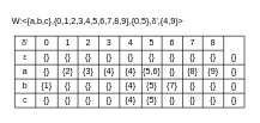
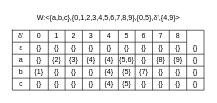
  <mxCell id="0" />
  <mxCell id="1" parent="0" />
- <mxCell id="2" value="&lt;font style=&quot;font-size: 12px&quot;&gt;W:&amp;lt;{a,b,c},{0,1,2,3,4,5,6,7,8,9},{0,5},&lt;span style=&quot;color: rgb(32 , 33 , 34) ; background-color: rgb(255 , 255 , 255)&quot;&gt;δ'&lt;/span&gt;,{4,9}&amp;gt;&lt;/font&gt;" style="text;html=1;align=center;verticalAlign=middle;resizable=0;points=[];autosize=1;" parent="1" vertex="1"><mxGeometry x="10" y="20" width="250" height="20" as="geometry" /></mxCell>
+ <mxCell id="2" value="&lt;font style=&quot;font-size: 12px&quot;&gt;W:&amp;lt;{a,b,c},{0,1,2,3,4,5,6,7,8,9},{0,5},&lt;span style=&quot;color: rgb(32 , 33 , 34) ; background-color: rgb(255 , 255 , 255)&quot;&gt;δ'&lt;/span&gt;,{4,9}&amp;gt;&lt;/font&gt;" style="text;html=1;align=center;verticalAlign=middle;resizable=0;points=[];autosize=1;" parent="1" vertex="1"><mxGeometry x="55" y="20" width="250" height="20" as="geometry" /></mxCell>
  <mxCell id="3" value="" style="shape=table;html=1;whiteSpace=wrap;startSize=0;container=1;collapsible=0;childLayout=tableLayout;" parent="1" vertex="1"><mxGeometry x="20" y="50" width="320" height="100" as="geometry" /></mxCell>
  <mxCell id="4" value="" style="shape=partialRectangle;html=1;whiteSpace=wrap;collapsible=0;dropTarget=0;pointerEvents=0;fillColor=none;top=0;left=0;bottom=0;right=0;points=[[0,0.5],[1,0.5]];portConstraint=eastwest;" parent="3" vertex="1"><mxGeometry width="320" height="20" as="geometry" /></mxCell>
  <mxCell id="5" value="&lt;span style=&quot;color: rgb(32 , 33 , 34) ; background-color: rgb(255 , 255 , 255)&quot;&gt;δ'&lt;/span&gt;" style="shape=partialRectangle;html=1;whiteSpace=wrap;connectable=0;fillColor=none;top=0;left=0;bottom=0;right=0;overflow=hidden;" parent="4" vertex="1"><mxGeometry width="29" height="20" as="geometry" /></mxCell>
  <mxCell id="6" value="0" style="shape=partialRectangle;html=1;whiteSpace=wrap;connectable=0;fillColor=none;top=0;left=0;bottom=0;right=0;overflow=hidden;" parent="4" vertex="1"><mxGeometry x="29" width="31" height="20" as="geometry" /></mxCell>
  <mxCell id="7" value="1" style="shape=partialRectangle;html=1;whiteSpace=wrap;connectable=0;fillColor=none;top=0;left=0;bottom=0;right=0;overflow=hidden;" parent="4" vertex="1"><mxGeometry x="60" width="28" height="20" as="geometry" /></mxCell>
  <mxCell id="8" value="2" style="shape=partialRectangle;html=1;whiteSpace=wrap;connectable=0;fillColor=none;top=0;left=0;bottom=0;right=0;overflow=hidden;" parent="4" vertex="1"><mxGeometry x="88" width="29" height="20" as="geometry" /></mxCell>
  <mxCell id="9" value="3" style="shape=partialRectangle;html=1;whiteSpace=wrap;connectable=0;fillColor=none;top=0;left=0;bottom=0;right=0;overflow=hidden;" parent="4" vertex="1"><mxGeometry x="117" width="29" height="20" as="geometry" /></mxCell>
  <mxCell id="10" value="4" style="shape=partialRectangle;html=1;whiteSpace=wrap;connectable=0;fillColor=none;top=0;left=0;bottom=0;right=0;overflow=hidden;" parent="4" vertex="1"><mxGeometry x="146" width="31" height="20" as="geometry" /></mxCell>
  <mxCell id="11" value="5" style="shape=partialRectangle;html=1;whiteSpace=wrap;connectable=0;fillColor=none;top=0;left=0;bottom=0;right=0;overflow=hidden;" parent="4" vertex="1"><mxGeometry x="177" width="28" height="20" as="geometry" /></mxCell>
  <mxCell id="12" value="6" style="shape=partialRectangle;html=1;whiteSpace=wrap;connectable=0;fillColor=none;top=0;left=0;bottom=0;right=0;overflow=hidden;" parent="4" vertex="1"><mxGeometry x="205" width="29" height="20" as="geometry" /></mxCell>
  <mxCell id="13" value="7" style="shape=partialRectangle;html=1;whiteSpace=wrap;connectable=0;fillColor=none;top=0;left=0;bottom=0;right=0;overflow=hidden;" parent="4" vertex="1"><mxGeometry x="234" width="28" height="20" as="geometry" /></mxCell>
  <mxCell id="14" value="8" style="shape=partialRectangle;html=1;whiteSpace=wrap;connectable=0;fillColor=none;top=0;left=0;bottom=0;right=0;overflow=hidden;" parent="4" vertex="1"><mxGeometry x="262" width="29" height="20" as="geometry" /></mxCell>
  <mxCell id="15" value="" style="shape=partialRectangle;html=1;whiteSpace=wrap;collapsible=0;dropTarget=0;pointerEvents=0;fillColor=none;top=0;left=0;bottom=0;right=0;points=[[0,0.5],[1,0.5]];portConstraint=eastwest;" parent="3" vertex="1"><mxGeometry y="20" width="320" height="20" as="geometry" /></mxCell>
  <mxCell id="16" value="&lt;span style=&quot;color: rgb(32 , 33 , 34) ; text-align: left&quot;&gt;ε&lt;/span&gt;" style="shape=partialRectangle;html=1;whiteSpace=wrap;connectable=0;fillColor=none;top=0;left=0;bottom=0;right=0;overflow=hidden;" parent="15" vertex="1"><mxGeometry width="29" height="20" as="geometry" /></mxCell>
  <mxCell id="17" value="{}" style="shape=partialRectangle;html=1;whiteSpace=wrap;connectable=0;fillColor=none;top=0;left=0;bottom=0;right=0;overflow=hidden;" parent="15" vertex="1"><mxGeometry x="29" width="31" height="20" as="geometry" /></mxCell>
  <mxCell id="18" value="{}" style="shape=partialRectangle;html=1;whiteSpace=wrap;connectable=0;fillColor=none;top=0;left=0;bottom=0;right=0;overflow=hidden;" parent="15" vertex="1"><mxGeometry x="60" width="28" height="20" as="geometry" /></mxCell>
  <mxCell id="19" value="{}" style="shape=partialRectangle;html=1;whiteSpace=wrap;connectable=0;fillColor=none;top=0;left=0;bottom=0;right=0;overflow=hidden;" parent="15" vertex="1"><mxGeometry x="88" width="29" height="20" as="geometry" /></mxCell>
  <mxCell id="20" value="{}" style="shape=partialRectangle;html=1;whiteSpace=wrap;connectable=0;fillColor=none;top=0;left=0;bottom=0;right=0;overflow=hidden;" parent="15" vertex="1"><mxGeometry x="117" width="29" height="20" as="geometry" /></mxCell>
  <mxCell id="21" value="{}" style="shape=partialRectangle;html=1;whiteSpace=wrap;connectable=0;fillColor=none;top=0;left=0;bottom=0;right=0;overflow=hidden;" parent="15" vertex="1"><mxGeometry x="146" width="31" height="20" as="geometry" /></mxCell>
  <mxCell id="22" value="{}" style="shape=partialRectangle;html=1;whiteSpace=wrap;connectable=0;fillColor=none;top=0;left=0;bottom=0;right=0;overflow=hidden;" parent="15" vertex="1"><mxGeometry x="177" width="28" height="20" as="geometry" /></mxCell>
  <mxCell id="23" value="{}" style="shape=partialRectangle;html=1;whiteSpace=wrap;connectable=0;fillColor=none;top=0;left=0;bottom=0;right=0;overflow=hidden;" parent="15" vertex="1"><mxGeometry x="205" width="29" height="20" as="geometry" /></mxCell>
  <mxCell id="24" value="{}" style="shape=partialRectangle;html=1;whiteSpace=wrap;connectable=0;fillColor=none;top=0;left=0;bottom=0;right=0;overflow=hidden;" parent="15" vertex="1"><mxGeometry x="234" width="28" height="20" as="geometry" /></mxCell>
  <mxCell id="25" value="{}" style="shape=partialRectangle;html=1;whiteSpace=wrap;connectable=0;fillColor=none;top=0;left=0;bottom=0;right=0;overflow=hidden;" parent="15" vertex="1"><mxGeometry x="262" width="29" height="20" as="geometry" /></mxCell>
  <mxCell id="26" value="{}" style="shape=partialRectangle;html=1;whiteSpace=wrap;connectable=0;fillColor=none;top=0;left=0;bottom=0;right=0;overflow=hidden;" parent="15" vertex="1"><mxGeometry x="291" width="29" height="20" as="geometry" /></mxCell>
  <mxCell id="27" value="" style="shape=partialRectangle;html=1;whiteSpace=wrap;collapsible=0;dropTarget=0;pointerEvents=0;fillColor=none;top=0;left=0;bottom=0;right=0;points=[[0,0.5],[1,0.5]];portConstraint=eastwest;" parent="3" vertex="1"><mxGeometry y="40" width="320" height="20" as="geometry" /></mxCell>
  <mxCell id="28" value="a" style="shape=partialRectangle;html=1;whiteSpace=wrap;connectable=0;fillColor=none;top=0;left=0;bottom=0;right=0;overflow=hidden;" parent="27" vertex="1"><mxGeometry width="29" height="20" as="geometry" /></mxCell>
  <mxCell id="29" value="{}" style="shape=partialRectangle;html=1;whiteSpace=wrap;connectable=0;fillColor=none;top=0;left=0;bottom=0;right=0;overflow=hidden;" parent="27" vertex="1"><mxGeometry x="29" width="31" height="20" as="geometry" /></mxCell>
  <mxCell id="30" value="{2}" style="shape=partialRectangle;html=1;whiteSpace=wrap;connectable=0;fillColor=none;top=0;left=0;bottom=0;right=0;overflow=hidden;" parent="27" vertex="1"><mxGeometry x="60" width="28" height="20" as="geometry" /></mxCell>
  <mxCell id="31" value="{3}" style="shape=partialRectangle;html=1;whiteSpace=wrap;connectable=0;fillColor=none;top=0;left=0;bottom=0;right=0;overflow=hidden;" parent="27" vertex="1"><mxGeometry x="88" width="29" height="20" as="geometry" /></mxCell>
  <mxCell id="32" value="{4}" style="shape=partialRectangle;html=1;whiteSpace=wrap;connectable=0;fillColor=none;top=0;left=0;bottom=0;right=0;overflow=hidden;" parent="27" vertex="1"><mxGeometry x="117" width="29" height="20" as="geometry" /></mxCell>
  <mxCell id="33" value="{4}" style="shape=partialRectangle;html=1;whiteSpace=wrap;connectable=0;fillColor=none;top=0;left=0;bottom=0;right=0;overflow=hidden;" parent="27" vertex="1"><mxGeometry x="146" width="31" height="20" as="geometry" /></mxCell>
  <mxCell id="34" value="{5,6}" style="shape=partialRectangle;html=1;whiteSpace=wrap;connectable=0;fillColor=none;top=0;left=0;bottom=0;right=0;overflow=hidden;" parent="27" vertex="1"><mxGeometry x="177" width="28" height="20" as="geometry" /></mxCell>
  <mxCell id="35" value="{}" style="shape=partialRectangle;html=1;whiteSpace=wrap;connectable=0;fillColor=none;top=0;left=0;bottom=0;right=0;overflow=hidden;" parent="27" vertex="1"><mxGeometry x="205" width="29" height="20" as="geometry" /></mxCell>
  <mxCell id="36" value="{8}" style="shape=partialRectangle;html=1;whiteSpace=wrap;connectable=0;fillColor=none;top=0;left=0;bottom=0;right=0;overflow=hidden;" parent="27" vertex="1"><mxGeometry x="234" width="28" height="20" as="geometry" /></mxCell>
  <mxCell id="37" value="{9}" style="shape=partialRectangle;html=1;whiteSpace=wrap;connectable=0;fillColor=none;top=0;left=0;bottom=0;right=0;overflow=hidden;" parent="27" vertex="1"><mxGeometry x="262" width="29" height="20" as="geometry" /></mxCell>
  <mxCell id="38" value="{}" style="shape=partialRectangle;html=1;whiteSpace=wrap;connectable=0;fillColor=none;top=0;left=0;bottom=0;right=0;overflow=hidden;" parent="27" vertex="1"><mxGeometry x="291" width="29" height="20" as="geometry" /></mxCell>
  <mxCell id="39" style="shape=partialRectangle;html=1;whiteSpace=wrap;collapsible=0;dropTarget=0;pointerEvents=0;fillColor=none;top=0;left=0;bottom=0;right=0;points=[[0,0.5],[1,0.5]];portConstraint=eastwest;" parent="3" vertex="1"><mxGeometry y="60" width="320" height="20" as="geometry" /></mxCell>
  <mxCell id="40" value="b" style="shape=partialRectangle;html=1;whiteSpace=wrap;connectable=0;fillColor=none;top=0;left=0;bottom=0;right=0;overflow=hidden;" parent="39" vertex="1"><mxGeometry width="29" height="20" as="geometry" /></mxCell>
  <mxCell id="41" value="{1}" style="shape=partialRectangle;html=1;whiteSpace=wrap;connectable=0;fillColor=none;top=0;left=0;bottom=0;right=0;overflow=hidden;" parent="39" vertex="1"><mxGeometry x="29" width="31" height="20" as="geometry" /></mxCell>
  <mxCell id="42" value="{}" style="shape=partialRectangle;html=1;whiteSpace=wrap;connectable=0;fillColor=none;top=0;left=0;bottom=0;right=0;overflow=hidden;" parent="39" vertex="1"><mxGeometry x="60" width="28" height="20" as="geometry" /></mxCell>
  <mxCell id="43" value="{}" style="shape=partialRectangle;html=1;whiteSpace=wrap;connectable=0;fillColor=none;top=0;left=0;bottom=0;right=0;overflow=hidden;" parent="39" vertex="1"><mxGeometry x="88" width="29" height="20" as="geometry" /></mxCell>
  <mxCell id="44" value="{}" style="shape=partialRectangle;html=1;whiteSpace=wrap;connectable=0;fillColor=none;top=0;left=0;bottom=0;right=0;overflow=hidden;" parent="39" vertex="1"><mxGeometry x="117" width="29" height="20" as="geometry" /></mxCell>
  <mxCell id="45" value="{4}" style="shape=partialRectangle;html=1;whiteSpace=wrap;connectable=0;fillColor=none;top=0;left=0;bottom=0;right=0;overflow=hidden;" parent="39" vertex="1"><mxGeometry x="146" width="31" height="20" as="geometry" /></mxCell>
  <mxCell id="46" value="{5}" style="shape=partialRectangle;html=1;whiteSpace=wrap;connectable=0;fillColor=none;top=0;left=0;bottom=0;right=0;overflow=hidden;" parent="39" vertex="1"><mxGeometry x="177" width="28" height="20" as="geometry" /></mxCell>
  <mxCell id="47" value="{7}" style="shape=partialRectangle;html=1;whiteSpace=wrap;connectable=0;fillColor=none;top=0;left=0;bottom=0;right=0;overflow=hidden;" parent="39" vertex="1"><mxGeometry x="205" width="29" height="20" as="geometry" /></mxCell>
  <mxCell id="48" value="{}" style="shape=partialRectangle;html=1;whiteSpace=wrap;connectable=0;fillColor=none;top=0;left=0;bottom=0;right=0;overflow=hidden;" parent="39" vertex="1"><mxGeometry x="234" width="28" height="20" as="geometry" /></mxCell>
  <mxCell id="49" value="{}" style="shape=partialRectangle;html=1;whiteSpace=wrap;connectable=0;fillColor=none;top=0;left=0;bottom=0;right=0;overflow=hidden;" parent="39" vertex="1"><mxGeometry x="262" width="29" height="20" as="geometry" /></mxCell>
  <mxCell id="50" value="{}" style="shape=partialRectangle;html=1;whiteSpace=wrap;connectable=0;fillColor=none;top=0;left=0;bottom=0;right=0;overflow=hidden;" parent="39" vertex="1"><mxGeometry x="291" width="29" height="20" as="geometry" /></mxCell>
  <mxCell id="51" style="shape=partialRectangle;html=1;whiteSpace=wrap;collapsible=0;dropTarget=0;pointerEvents=0;fillColor=none;top=0;left=0;bottom=0;right=0;points=[[0,0.5],[1,0.5]];portConstraint=eastwest;" parent="3" vertex="1"><mxGeometry y="80" width="320" height="20" as="geometry" /></mxCell>
  <mxCell id="52" value="c" style="shape=partialRectangle;html=1;whiteSpace=wrap;connectable=0;fillColor=none;top=0;left=0;bottom=0;right=0;overflow=hidden;" parent="51" vertex="1"><mxGeometry width="29" height="20" as="geometry" /></mxCell>
  <mxCell id="53" value="{}" style="shape=partialRectangle;html=1;whiteSpace=wrap;connectable=0;fillColor=none;top=0;left=0;bottom=0;right=0;overflow=hidden;" parent="51" vertex="1"><mxGeometry x="29" width="31" height="20" as="geometry" /></mxCell>
  <mxCell id="54" value="{}" style="shape=partialRectangle;html=1;whiteSpace=wrap;connectable=0;fillColor=none;top=0;left=0;bottom=0;right=0;overflow=hidden;" parent="51" vertex="1"><mxGeometry x="60" width="28" height="20" as="geometry" /></mxCell>
  <mxCell id="55" value="{}" style="shape=partialRectangle;html=1;whiteSpace=wrap;connectable=0;fillColor=none;top=0;left=0;bottom=0;right=0;overflow=hidden;" parent="51" vertex="1"><mxGeometry x="88" width="29" height="20" as="geometry" /></mxCell>
  <mxCell id="56" value="{}" style="shape=partialRectangle;html=1;whiteSpace=wrap;connectable=0;fillColor=none;top=0;left=0;bottom=0;right=0;overflow=hidden;" parent="51" vertex="1"><mxGeometry x="117" width="29" height="20" as="geometry" /></mxCell>
  <mxCell id="57" value="{4}" style="shape=partialRectangle;html=1;whiteSpace=wrap;connectable=0;fillColor=none;top=0;left=0;bottom=0;right=0;overflow=hidden;" parent="51" vertex="1"><mxGeometry x="146" width="31" height="20" as="geometry" /></mxCell>
  <mxCell id="58" value="{5}" style="shape=partialRectangle;html=1;whiteSpace=wrap;connectable=0;fillColor=none;top=0;left=0;bottom=0;right=0;overflow=hidden;" parent="51" vertex="1"><mxGeometry x="177" width="28" height="20" as="geometry" /></mxCell>
  <mxCell id="59" value="{}" style="shape=partialRectangle;html=1;whiteSpace=wrap;connectable=0;fillColor=none;top=0;left=0;bottom=0;right=0;overflow=hidden;" parent="51" vertex="1"><mxGeometry x="205" width="29" height="20" as="geometry" /></mxCell>
  <mxCell id="60" value="{}" style="shape=partialRectangle;html=1;whiteSpace=wrap;connectable=0;fillColor=none;top=0;left=0;bottom=0;right=0;overflow=hidden;" parent="51" vertex="1"><mxGeometry x="234" width="28" height="20" as="geometry" /></mxCell>
  <mxCell id="61" value="{}" style="shape=partialRectangle;html=1;whiteSpace=wrap;connectable=0;fillColor=none;top=0;left=0;bottom=0;right=0;overflow=hidden;" parent="51" vertex="1"><mxGeometry x="262" width="29" height="20" as="geometry" /></mxCell>
  <mxCell id="62" value="{}" style="shape=partialRectangle;html=1;whiteSpace=wrap;connectable=0;fillColor=none;top=0;left=0;bottom=0;right=0;overflow=hidden;" parent="51" vertex="1"><mxGeometry x="291" width="29" height="20" as="geometry" /></mxCell>
